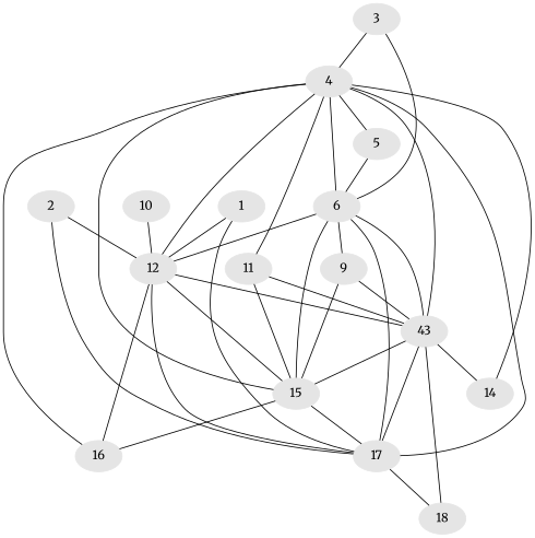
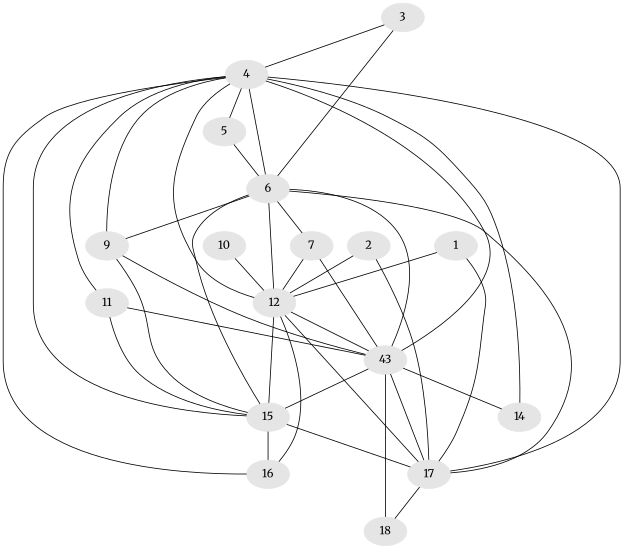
  graph {
    fontname=Merriweather
    node [color=gray90 fontname=Merriweather style=filled]
    edge [fontname=Merriweather weight=1.0]
    1
    12
    17
    n4 [label=43]
    15
    16
    18
    2
    3
    4
    6
    5
    9
    11
    14
+   7
    10
    1 -- 12
    1 -- 17
    12 -- 17 [weight=2.0]
    12 -- n4 [weight=5.0]
    12 -- 15 [weight=5.0]
    12 -- 16
    17 -- 18
    n4 -- 17 [weight=3.0]
    n4 -- 15 [weight=6.0]
    n4 -- 18 [weight=2.0]
    n4 -- 14 [weight=3.0]
    15 -- 17 [weight=2.0]
    15 -- 16
    2 -- 12
    2 -- 17
    3 -- 4
    3 -- 6
    4 -- 12 [weight=2.0]
    4 -- 17
    4 -- n4 [weight=4.0]
    4 -- 15 [weight=2.0]
    4 -- 16
    4 -- 6 [weight=4.0]
    4 -- 5
+   4 -- 9 [weight=4.0]
    4 -- 11
    4 -- 14
    6 -- 12 [weight=4.0]
    6 -- 17 [weight=4.0]
    6 -- n4 [weight=4.0]
    6 -- 15 [weight=5.0]
    6 -- 9
+   6 -- 7
    5 -- 6
    9 -- n4
    9 -- 15
    11 -- n4
    11 -- 15 [weight=2.0]
+   7 -- 12 [weight=2.0]
+   7 -- n4
    10 -- 12
  }
